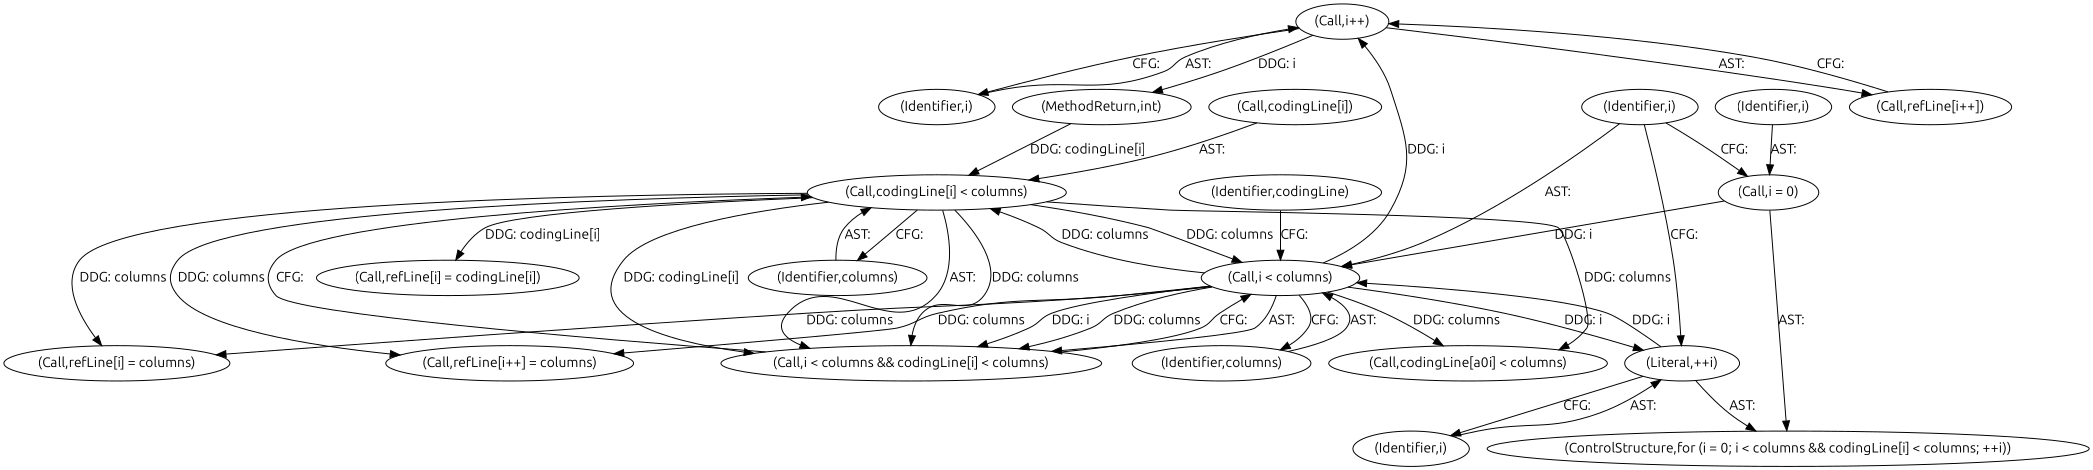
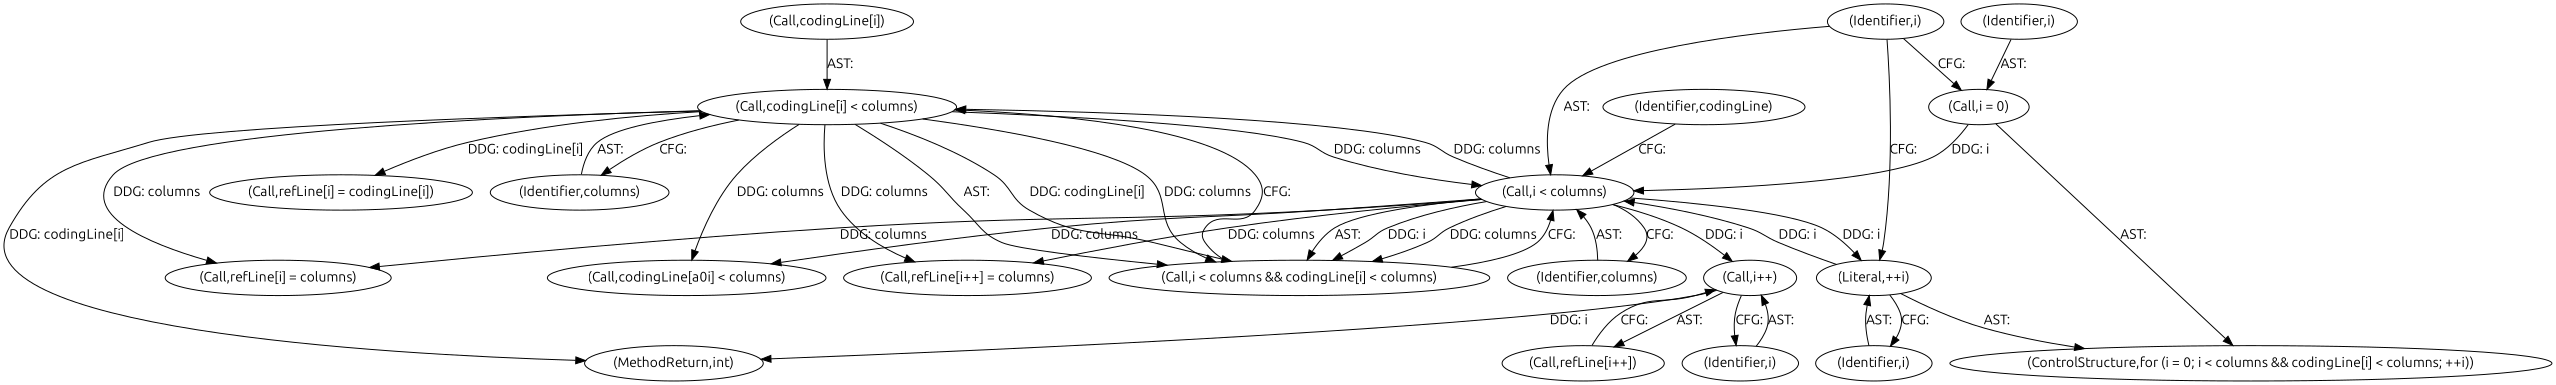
  digraph {
    fontname=Ubuntu
    node [fontname=Ubuntu]
    edge [fontname=Ubuntu]
    n1 [label="(Call,i++)"]
    n2 [label="(Identifier,i)"]
    n3 [label="(MethodReturn,int)"]
    n4 [label="(Call,refLine[i++])"]
    n5 [label="(Call,i < columns)"]
    n6 [label="(Literal,++i)"]
    n7 [label="(Call,codingLine[i] < columns)"]
    n8 [label="(Call,refLine[i] = columns)"]
    n9 [label="(Identifier,columns)"]
    n10 [label="(Call,refLine[i++] = columns)"]
    n11 [label="(Call,i < columns && codingLine[i] < columns)"]
    n12 [label="(Call,codingLine[a0i] < columns)"]
    n13 [label="(ControlStructure,for (i = 0; i < columns && codingLine[i] < columns; ++i))"]
    n14 [label="(Identifier,i)"]
    n15 [label="(Call,refLine[i] = codingLine[i])"]
    n16 [label="(Identifier,columns)"]
    n17 [label="(Call,i = 0)"]
    n18 [label="(Call,codingLine[i])"]
    n19 [label="(Identifier,i)"]
    n20 [label="(Identifier,i)"]
    n21 [label="(Identifier,codingLine)"]
    n1 -> n2 [label="CFG: "]
    n1 -> n3 [label="DDG: i"]
    n1 -> n4 [label="AST: "]
    n2 -> n1 [label="AST: "]
    n4 -> n1 [label="CFG: "]
    n5 -> n1 [label="DDG: i"]
    n5 -> n6 [label="DDG: i"]
    n5 -> n7 [label="DDG: columns"]
    n5 -> n8 [label="DDG: columns"]
    n5 -> n9 [label="CFG: "]
    n5 -> n10 [label="DDG: columns"]
    n5 -> n11 [label="AST: "]
    n5 -> n11 [label="DDG: i"]
    n5 -> n11 [label="DDG: columns"]
    n5 -> n12 [label="DDG: columns"]
    n6 -> n5 [label="DDG: i"]
    n6 -> n13 [label="AST: "]
    n6 -> n14 [label="CFG: "]
-   n3 -> n7 [label="DDG: codingLine[i]"]
+   n7 -> n3 [label="DDG: codingLine[i]"]
    n7 -> n5 [label="DDG: columns"]
    n7 -> n8 [label="DDG: columns"]
    n7 -> n10 [label="DDG: columns"]
    n7 -> n11 [label="AST: "]
    n7 -> n11 [label="DDG: codingLine[i]"]
    n7 -> n11 [label="DDG: columns"]
    n7 -> n12 [label="DDG: columns"]
    n7 -> n15 [label="DDG: codingLine[i]"]
    n7 -> n16 [label="CFG: "]
    n9 -> n5 [label="AST: "]
    n11 -> n5 [label="CFG: "]
    n11 -> n7 [label="CFG: "]
    n14 -> n6 [label="AST: "]
    n16 -> n7 [label="AST: "]
    n17 -> n5 [label="DDG: i"]
    n17 -> n13 [label="AST: "]
    n18 -> n7 [label="AST: "]
    n19 -> n5 [label="AST: "]
    n19 -> n6 [label="CFG: "]
    n19 -> n17 [label="CFG: "]
    n20 -> n17 [label="AST: "]
    n21 -> n5 [label="CFG: "]
  }
